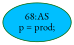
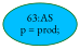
  strict digraph {
    fontname="EB Garamond"
-   n1 [ast="<pyverilog.vparser.ast.Assign object at 0x7f25f45b5f90>" def_var="['p']" fillcolor=deepskyblue label="68:AS\np = prod;" statements="[]" style=filled typ=Assign use_var="['prod']" color=darkgreen fontname="EB Garamond"]
+   n1 [ast="<pyverilog.vparser.ast.Assign object at 0x7f25f45b5f90>" def_var="['p']" fillcolor=deepskyblue label="63:AS\np = prod;" statements="[]" style=filled typ=Assign use_var="['prod']" color=darkgreen fontname="EB Garamond"]
  }
